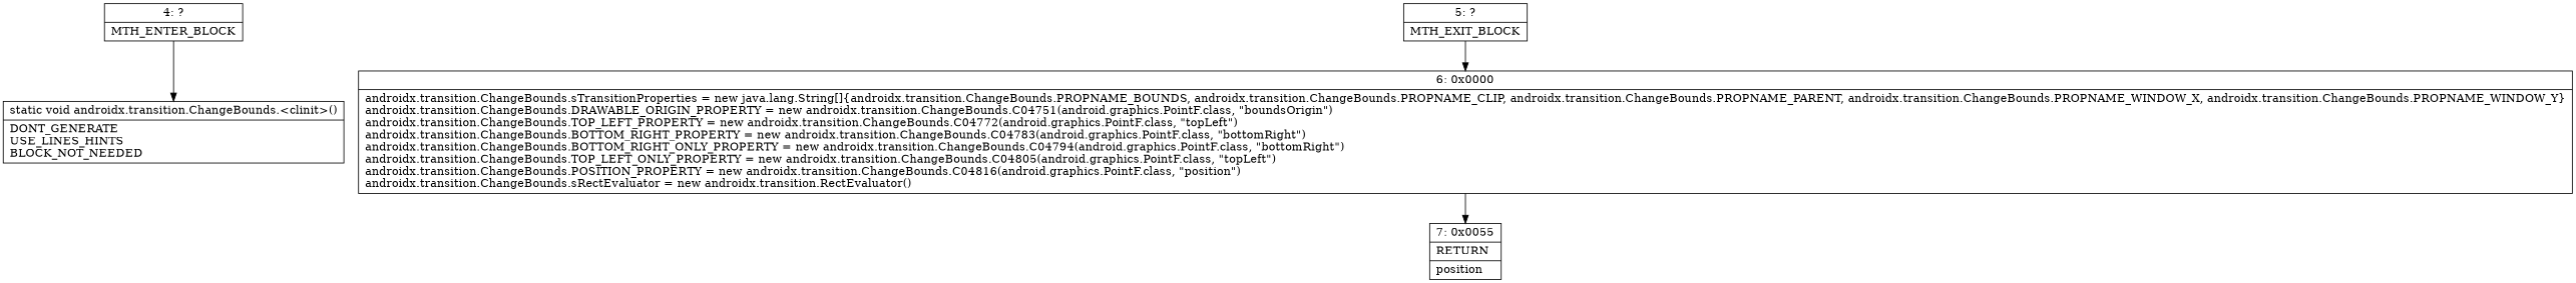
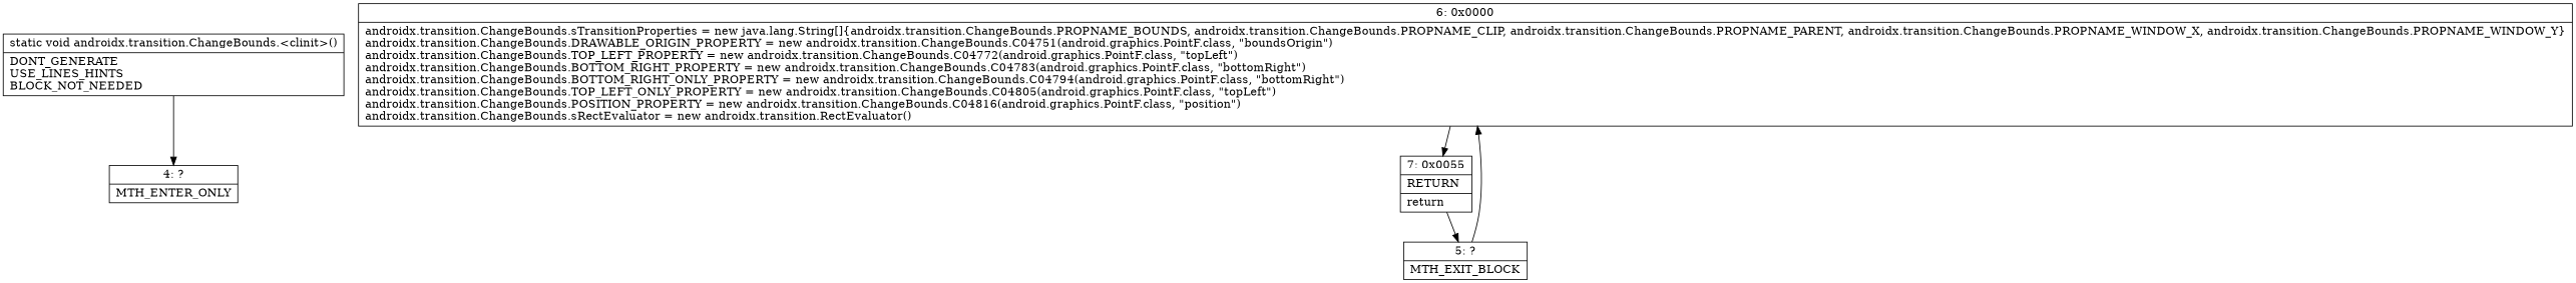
  digraph {
    node [shape=record]
-   n1 [label="{4\:\ ?|MTH_ENTER_BLOCK\l}"]
+   n1 [label="{4\:\ ?|MTH_ENTER_ONLY\l}"]
    n2 [label="{6\:\ 0x0000|androidx.transition.ChangeBounds.sTransitionProperties = new java.lang.String[]\{androidx.transition.ChangeBounds.PROPNAME_BOUNDS, androidx.transition.ChangeBounds.PROPNAME_CLIP, androidx.transition.ChangeBounds.PROPNAME_PARENT, androidx.transition.ChangeBounds.PROPNAME_WINDOW_X, androidx.transition.ChangeBounds.PROPNAME_WINDOW_Y\}\landroidx.transition.ChangeBounds.DRAWABLE_ORIGIN_PROPERTY = new androidx.transition.ChangeBounds.C04751(android.graphics.PointF.class, \"boundsOrigin\")\landroidx.transition.ChangeBounds.TOP_LEFT_PROPERTY = new androidx.transition.ChangeBounds.C04772(android.graphics.PointF.class, \"topLeft\")\landroidx.transition.ChangeBounds.BOTTOM_RIGHT_PROPERTY = new androidx.transition.ChangeBounds.C04783(android.graphics.PointF.class, \"bottomRight\")\landroidx.transition.ChangeBounds.BOTTOM_RIGHT_ONLY_PROPERTY = new androidx.transition.ChangeBounds.C04794(android.graphics.PointF.class, \"bottomRight\")\landroidx.transition.ChangeBounds.TOP_LEFT_ONLY_PROPERTY = new androidx.transition.ChangeBounds.C04805(android.graphics.PointF.class, \"topLeft\")\landroidx.transition.ChangeBounds.POSITION_PROPERTY = new androidx.transition.ChangeBounds.C04816(android.graphics.PointF.class, \"position\")\landroidx.transition.ChangeBounds.sRectEvaluator = new androidx.transition.RectEvaluator()\l}"]
-   n3 [label="{7\:\ 0x0055|RETURN\l|position\l}"]
+   n3 [label="{7\:\ 0x0055|RETURN\l|return\l}"]
    n4 [label="{5\:\ ?|MTH_EXIT_BLOCK\l}"]
    n5 [label="{static void androidx.transition.ChangeBounds.\<clinit\>()  | DONT_GENERATE\lUSE_LINES_HINTS\lBLOCK_NOT_NEEDED\l}"]
    n2 -> n3
+   n3 -> n4
    n4 -> n2
-   n1 -> n5
+   n5 -> n1
  }
